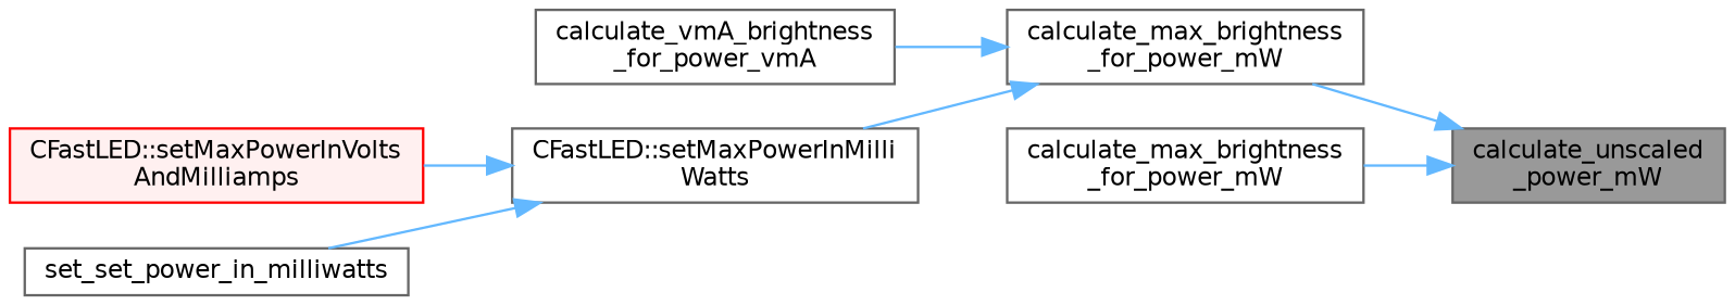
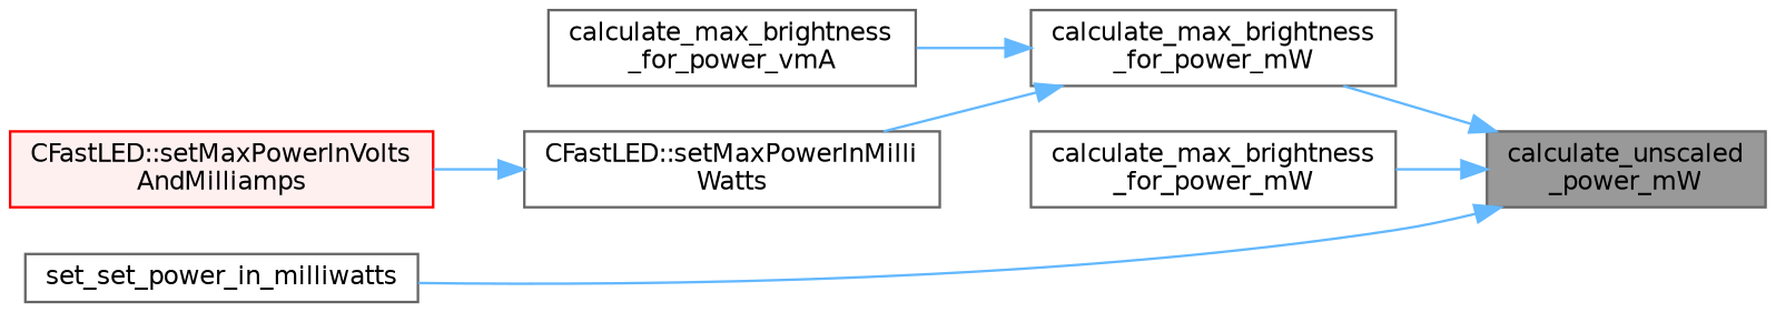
  digraph {
    rankdir=RL
    node [color=grey40 fillcolor=white fontname=Helvetica fontsize=10 shape=box style=filled]
    edge [color=steelblue1 dir=back fontname=Helvetica fontsize=10 labelfontname=Helvetica labelfontsize=10 style=solid]
    n1 [color=gray40 fillcolor=grey60 fontcolor=black height=0.2 label="calculate_unscaled\l_power_mW" width=0.4]
    n2 [height=0.2 label="calculate_max_brightness\l_for_power_mW" width=0.4]
    n3 [height=0.2 label="calculate_max_brightness\l_for_power_mW" width=0.4]
-   n4 [height=0.2 label="calculate_vmA_brightness\l_for_power_vmA" width=0.4]
+   n4 [height=0.2 label="calculate_max_brightness\l_for_power_vmA" width=0.4]
    n5 [height=0.2 label="CFastLED::setMaxPowerInMilli\lWatts" width=0.4]
    n6 [height=0.2 label=set_set_power_in_milliwatts width=0.4]
    n7 [color=red fillcolor="#FFF0F0" height=0.2 label="CFastLED::setMaxPowerInVolts\lAndMilliamps" width=0.4]
    n1 -> n2
    n1 -> n3
    n2 -> n4
    n2 -> n5
-   n5 -> n6
+   n1 -> n6
    n5 -> n7
  }
